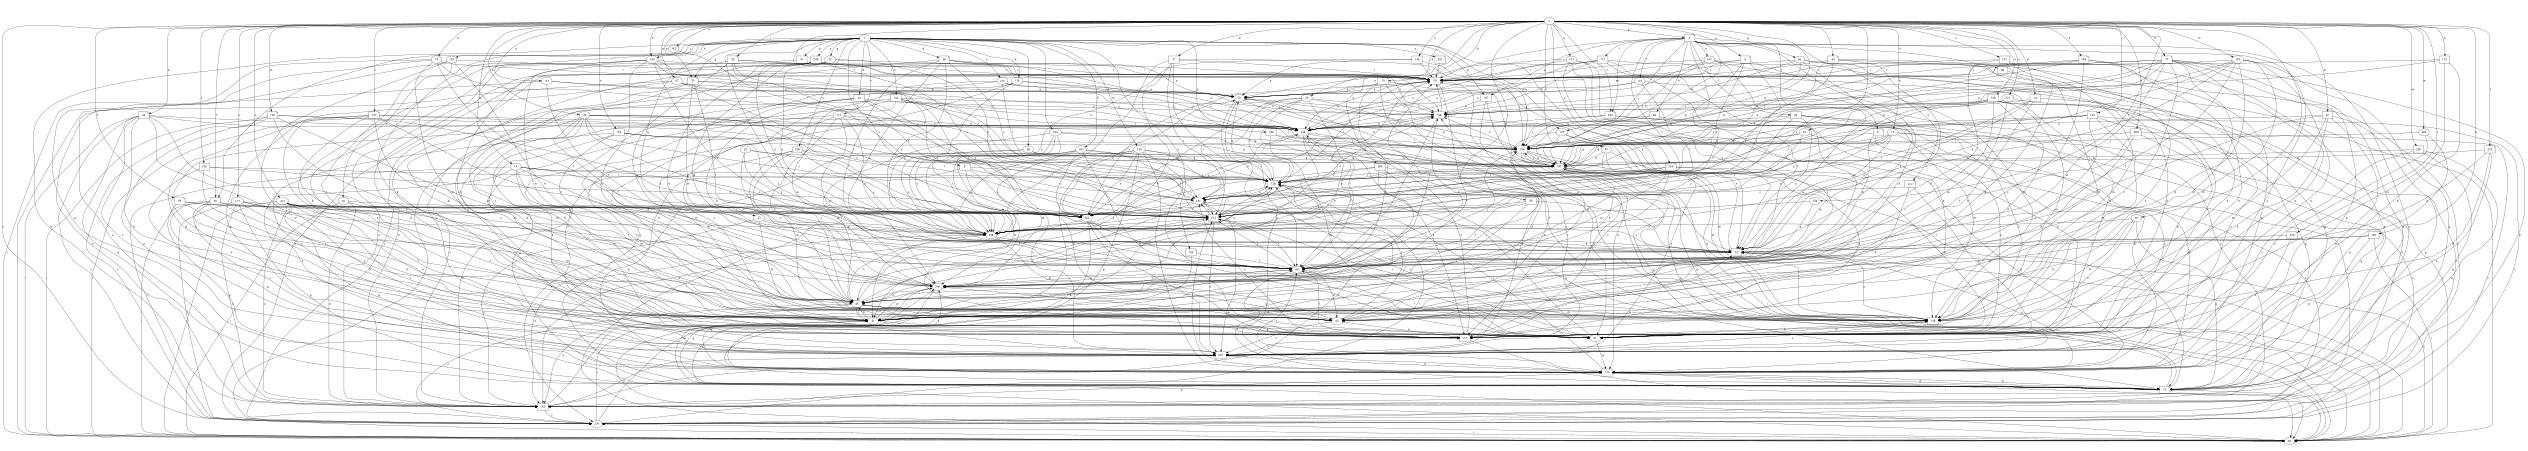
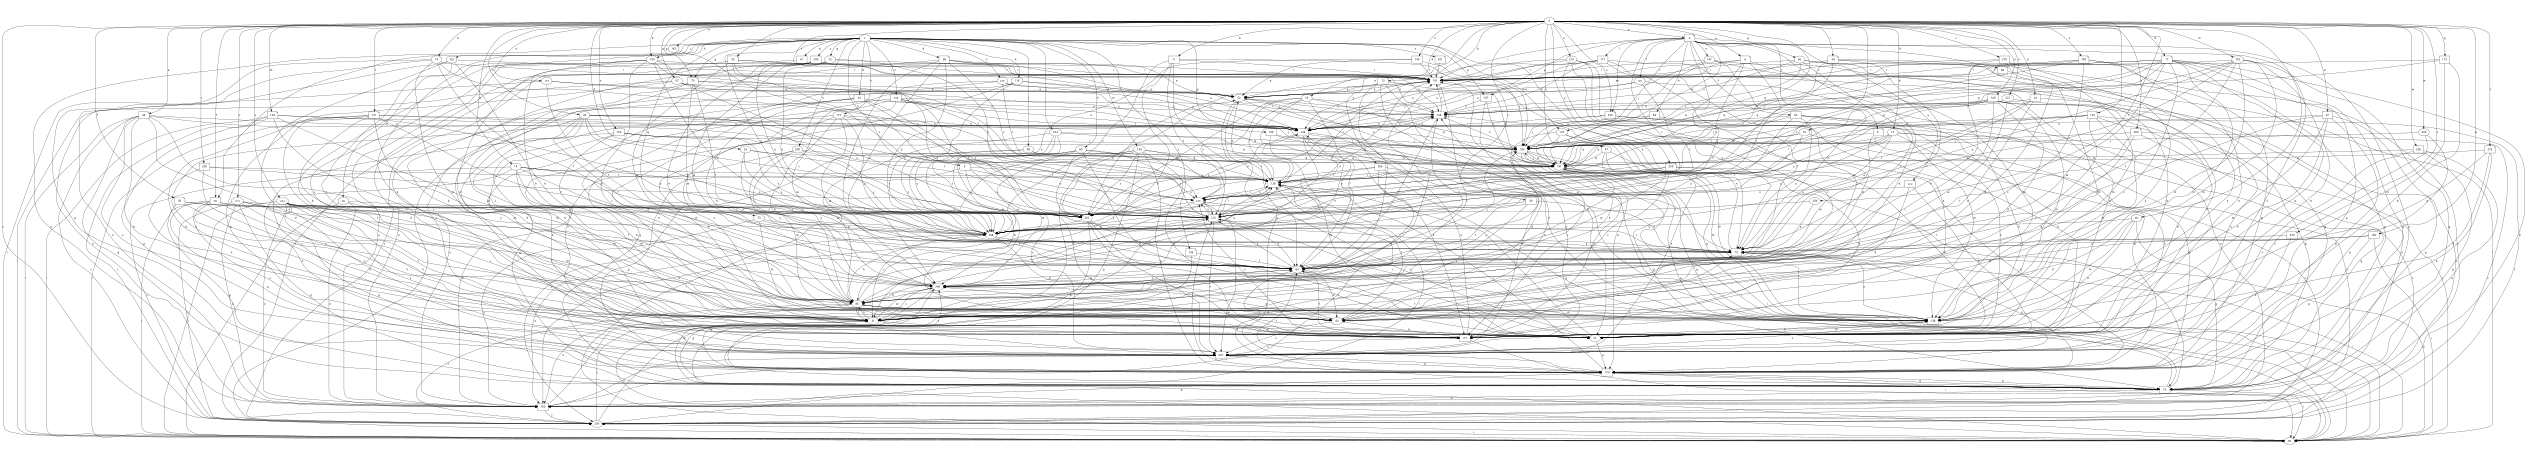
  strict digraph {
    fontname="Noto Sans"
    node [fontname="Noto Sans" shape=box]
    edge [fontname="Noto Sans"]
    0 [shape=ellipse]
    2 [shape=note]
    6 [shape=note]
    11
    13 [shape=note]
    14 [shape=ellipse]
    15 [shape=ellipse]
    17 [shape=note]
    19 [shape=octagon]
    29
    33 [shape=ellipse]
    34
    35 [shape=ellipse]
    37
    46 [shape=note]
    47 [shape=ellipse]
    59 [shape=note]
    60
    66 [shape=ellipse]
    67 [shape=ellipse]
    70 [shape=note]
    78 [shape=ellipse]
    90 [shape=note]
    92 [shape=note]
    96 [shape=ellipse]
    109 [shape=octagon]
    121 [shape=note]
    125 [shape=note]
    129 [shape=octagon]
    134 [shape=note]
    142 [shape=ellipse]
    145
    149
    152
    153 [shape=ellipse]
    165
    173
    181 [shape=ellipse]
    191
    199 [shape=note]
    204 [shape=ellipse]
    205
    209 [shape=note]
    212
    215 [shape=ellipse]
    221 [shape=octagon]
    232 [shape=octagon]
    233 [shape=note]
    236
    245 [shape=ellipse]
    259 [shape=note]
    266
    270 [shape=note]
    273 [shape=octagon]
    275
    276 [shape=note]
    279 [shape=ellipse]
    137 [shape=octagon]
    160
    167
    268 [shape=ellipse]
    42 [shape=octagon]
    61 [shape=note]
    63
    82 [shape=note]
    84
    106
    126 [shape=ellipse]
    127
    147 [shape=ellipse]
    222 [shape=note]
    257
    53 [shape=octagon]
    138
    235 [shape=ellipse]
    170
    85 [shape=ellipse]
    202 [shape=ellipse]
    95 [shape=ellipse]
    21 [shape=ellipse]
    10
    128 [shape=note]
    246 [shape=octagon]
    117 [shape=note]
    31 [shape=octagon]
    74 [shape=octagon]
    75 [shape=note]
    64 [shape=ellipse]
    148
    224 [shape=note]
    1 [shape=octagon]
    38 [shape=note]
    40
    41
    50 [shape=octagon]
    72 [shape=octagon]
    73 [shape=octagon]
    80 [shape=octagon]
    81 [shape=note]
    98 [shape=ellipse]
    102 [shape=ellipse]
    104 [shape=octagon]
    105 [shape=note]
    112 [shape=octagon]
    116 [shape=octagon]
    136 [shape=octagon]
    166
    200 [shape=ellipse]
    201 [shape=note]
    249
    254
    256 [shape=ellipse]
    0 -> 2 [label=a]
    0 -> 6 [label=a]
    0 -> 11 [label=b]
    0 -> 13 [label=b]
    0 -> 14 [label=b]
    0 -> 15 [label=b]
    0 -> 17 [label=b]
    0 -> 19 [label=b]
    0 -> 29 [label=c]
    0 -> 33 [label=d]
    0 -> 34 [label=d]
+   0 -> 35 [label=d]
    0 -> 37 [label=d]
    0 -> 46 [label=e]
    0 -> 47 [label=e]
    0 -> 59 [label=f]
    0 -> 60 [label=f]
    0 -> 66 [label=g]
    0 -> 67 [label=g]
    0 -> 70 [label=g]
    0 -> 78 [label=h]
    0 -> 90 [label=i]
    0 -> 92 [label=i]
    0 -> 96 [label=j]
    0 -> 109 [label=k]
    0 -> 121 [label=l]
    0 -> 125 [label=l]
    0 -> 129 [label=m]
    0 -> 134 [label=m]
    0 -> 142 [label=n]
    0 -> 145 [label=n]
    0 -> 149 [label=o]
    0 -> 152 [label=o]
    0 -> 153 [label=o]
    0 -> 165 [label=p]
    0 -> 173 [label=q]
    0 -> 181 [label=q]
    0 -> 191 [label=r]
    0 -> 199 [label=s]
    0 -> 204 [label=t]
    0 -> 205 [label=t]
    0 -> 209 [label=t]
    0 -> 212 [label=t]
    0 -> 215 [label=u]
    0 -> 221 [label=u]
    0 -> 232 [label=v]
    0 -> 233 [label=v]
    0 -> 236 [label=w]
    0 -> 245 [label=w]
    0 -> 259 [label=y]
    0 -> 266 [label=y]
    0 -> 270 [label=z]
    0 -> 273 [label=z]
    0 -> 275 [label=z]
    0 -> 276 [label=z]
    0 -> 279 [label=z]
    2 -> 191 [label=r]
    2 -> 212 [label=t]
    2 -> 233 [label=v]
    2 -> 137 [label=m]
    2 -> 160 [label=o]
    2 -> 167 [label=p]
    2 -> 268 [label=y]
    2 -> 42 [label=d]
    2 -> 61 [label=f]
    2 -> 63 [label=f]
    2 -> 82 [label=h]
    2 -> 84 [label=h]
    2 -> 106 [label=j]
    2 -> 126 [label=l]
    2 -> 127 [label=l]
    2 -> 147 [label=n]
    2 -> 222 [label=u]
    2 -> 257 [label=x]
    6 -> 181 [label=q]
    6 -> 191 [label=r]
    6 -> 212 [label=t]
    6 -> 53 [label=e]
    6 -> 138 [label=m]
    6 -> 235 [label=v]
    11 -> 191 [label=r]
    11 -> 212 [label=t]
    11 -> 106 [label=j]
    11 -> 170 [label=p]
    11 -> 85 [label=h]
    11 -> 202 [label=s]
    13 -> 181 [label=q]
    13 -> 53 [label=e]
    13 -> 85 [label=h]
    13 -> 202 [label=s]
    13 -> 95 [label=i]
    13 -> 21 [label=b]
    14 -> 279 [label=z]
    14 -> 257 [label=x]
    14 -> 138 [label=m]
    14 -> 85 [label=h]
    14 -> 202 [label=s]
    14 -> 10 [label=a]
    14 -> 128 [label=l]
    14 -> 246 [label=w]
    15 -> 181 [label=q]
    15 -> 212 [label=t]
    15 -> 279 [label=z]
    15 -> 268 [label=y]
    15 -> 106 [label=j]
    15 -> 170 [label=p]
    15 -> 10 [label=a]
    15 -> 117 [label=k]
    17 -> 181 [label=q]
    17 -> 191 [label=r]
    17 -> 160 [label=o]
    17 -> 106 [label=j]
    17 -> 138 [label=m]
    17 -> 235 [label=v]
    17 -> 170 [label=p]
    17 -> 21 [label=b]
    17 -> 246 [label=w]
    17 -> 31 [label=c]
    17 -> 74 [label=g]
    17 -> 75 [label=g]
    19 -> 191 [label=r]
    19 -> 42 [label=d]
    19 -> 170 [label=p]
    19 -> 95 [label=i]
    19 -> 128 [label=l]
    19 -> 64 [label=f]
    29 -> 202 [label=s]
    29 -> 10 [label=a]
    29 -> 31 [label=c]
    29 -> 64 [label=f]
    33 -> 181 [label=q]
    33 -> 235 [label=v]
    33 -> 85 [label=h]
    33 -> 202 [label=s]
    33 -> 128 [label=l]
    33 -> 64 [label=f]
    33 -> 148 [label=n]
    34 -> 212 [label=t]
    34 -> 279 [label=z]
    34 -> 85 [label=h]
    34 -> 10 [label=a]
    34 -> 148 [label=n]
    35 -> 181 [label=q]
    35 -> 268 [label=y]
    35 -> 202 [label=s]
    35 -> 64 [label=f]
    37 -> 138 [label=m]
    37 -> 170 [label=p]
    37 -> 117 [label=k]
    37 -> 75 [label=g]
    37 -> 64 [label=f]
    37 -> 224 [label=u]
    46 -> 279 [label=z]
    46 -> 42 [label=d]
    46 -> 257 [label=x]
    46 -> 235 [label=v]
    46 -> 85 [label=h]
    46 -> 95 [label=i]
    46 -> 21 [label=b]
    46 -> 75 [label=g]
    46 -> 224 [label=u]
    47 -> 181 [label=q]
    47 -> 246 [label=w]
    47 -> 117 [label=k]
    47 -> 31 [label=c]
    59 -> 268 [label=y]
    59 -> 202 [label=s]
    59 -> 31 [label=c]
    59 -> 75 [label=g]
    60 -> 212 [label=t]
    60 -> 268 [label=y]
    60 -> 257 [label=x]
    60 -> 170 [label=p]
    60 -> 95 [label=i]
    60 -> 117 [label=k]
    60 -> 31 [label=c]
    66 -> 191 [label=r]
    66 -> 106 [label=j]
    66 -> 95 [label=i]
    66 -> 21 [label=b]
    66 -> 64 [label=f]
    66 -> 148 [label=n]
    67 -> 160 [label=o]
    67 -> 53 [label=e]
    67 -> 170 [label=p]
    67 -> 202 [label=s]
    67 -> 224 [label=u]
    70 -> 257 [label=x]
    70 -> 53 [label=e]
    70 -> 246 [label=w]
    70 -> 31 [label=c]
    70 -> 64 [label=f]
    70 -> 224 [label=u]
    78 -> 212 [label=t]
    78 -> 268 [label=y]
    78 -> 42 [label=d]
    78 -> 106 [label=j]
    78 -> 235 [label=v]
    78 -> 85 [label=h]
    78 -> 202 [label=s]
    78 -> 117 [label=k]
    78 -> 64 [label=f]
    78 -> 224 [label=u]
    90 -> 191 [label=r]
    90 -> 212 [label=t]
    90 -> 170 [label=p]
    90 -> 128 [label=l]
    90 -> 117 [label=k]
    90 -> 64 [label=f]
    92 -> 191 [label=r]
    92 -> 212 [label=t]
    92 -> 85 [label=h]
    92 -> 128 [label=l]
    92 -> 246 [label=w]
    92 -> 148 [label=n]
    96 -> 268 [label=y]
    96 -> 42 [label=d]
    96 -> 138 [label=m]
    96 -> 117 [label=k]
    96 -> 75 [label=g]
    109 -> 191 [label=r]
    109 -> 42 [label=d]
    109 -> 85 [label=h]
    109 -> 21 [label=b]
    109 -> 10 [label=a]
    109 -> 128 [label=l]
    109 -> 31 [label=c]
    109 -> 148 [label=n]
    121 -> 181 [label=q]
    121 -> 42 [label=d]
    121 -> 138 [label=m]
    121 -> 95 [label=i]
    121 -> 21 [label=b]
    121 -> 31 [label=c]
    121 -> 64 [label=f]
    121 -> 224 [label=u]
    125 -> 181 [label=q]
    125 -> 279 [label=z]
    125 -> 138 [label=m]
    125 -> 21 [label=b]
    125 -> 128 [label=l]
    125 -> 31 [label=c]
    125 -> 224 [label=u]
    129 -> 181 [label=q]
    129 -> 191 [label=r]
    129 -> 268 [label=y]
    129 -> 42 [label=d]
    129 -> 138 [label=m]
    129 -> 21 [label=b]
    129 -> 10 [label=a]
    129 -> 75 [label=g]
    129 -> 64 [label=f]
    134 -> 279 [label=z]
    134 -> 138 [label=m]
    134 -> 170 [label=p]
    134 -> 95 [label=i]
    134 -> 10 [label=a]
    134 -> 246 [label=w]
    134 -> 224 [label=u]
    142 -> 212 [label=t]
    145 -> 191 [label=r]
    145 -> 268 [label=y]
    145 -> 106 [label=j]
    145 -> 53 [label=e]
    149 -> 212 [label=t]
    149 -> 160 [label=o]
    149 -> 268 [label=y]
    149 -> 42 [label=d]
    149 -> 138 [label=m]
    149 -> 202 [label=s]
    149 -> 31 [label=c]
    149 -> 75 [label=g]
    149 -> 148 [label=n]
    152 -> 181 [label=q]
    152 -> 268 [label=y]
    152 -> 106 [label=j]
    152 -> 257 [label=x]
    152 -> 85 [label=h]
    152 -> 117 [label=k]
    153 -> 53 [label=e]
    153 -> 95 [label=i]
    153 -> 64 [label=f]
    153 -> 224 [label=u]
    165 -> 170 [label=p]
    165 -> 95 [label=i]
    165 -> 10 [label=a]
    165 -> 246 [label=w]
    173 -> 191 [label=r]
    173 -> 138 [label=m]
    173 -> 21 [label=b]
    173 -> 148 [label=n]
    181 -> 106 [label=j]
    181 -> 53 [label=e]
    181 -> 170 [label=p]
    181 -> 85 [label=h]
    181 -> 95 [label=i]
    181 -> 128 [label=l]
    191 -> 53 [label=e]
    191 -> 95 [label=i]
    191 -> 31 [label=c]
    191 -> 224 [label=u]
    199 -> 181 [label=q]
    199 -> 191 [label=r]
    199 -> 21 [label=b]
    199 -> 128 [label=l]
    199 -> 31 [label=c]
    199 -> 75 [label=g]
    204 -> 202 [label=s]
    204 -> 10 [label=a]
    205 -> 212 [label=t]
    205 -> 128 [label=l]
    205 -> 117 [label=k]
    205 -> 31 [label=c]
    209 -> 279 [label=z]
    209 -> 42 [label=d]
    209 -> 106 [label=j]
    209 -> 75 [label=g]
    209 -> 64 [label=f]
    212 -> 268 [label=y]
    212 -> 257 [label=x]
    212 -> 235 [label=v]
    212 -> 128 [label=l]
    212 -> 64 [label=f]
    212 -> 148 [label=n]
    215 -> 191 [label=r]
    215 -> 42 [label=d]
    215 -> 10 [label=a]
    215 -> 117 [label=k]
    215 -> 31 [label=c]
    215 -> 224 [label=u]
    221 -> 257 [label=x]
    221 -> 246 [label=w]
    221 -> 148 [label=n]
    232 -> 212 [label=t]
    232 -> 160 [label=o]
    232 -> 268 [label=y]
    232 -> 257 [label=x]
    232 -> 202 [label=s]
    232 -> 95 [label=i]
    232 -> 117 [label=k]
    232 -> 31 [label=c]
    232 -> 75 [label=g]
    232 -> 64 [label=f]
    233 -> 106 [label=j]
    233 -> 95 [label=i]
    233 -> 21 [label=b]
    233 -> 224 [label=u]
    236 -> 181 [label=q]
    236 -> 160 [label=o]
    236 -> 257 [label=x]
    236 -> 75 [label=g]
    245 -> 106 [label=j]
    245 -> 257 [label=x]
    245 -> 170 [label=p]
    259 -> 235 [label=v]
    259 -> 170 [label=p]
    259 -> 21 [label=b]
    259 -> 128 [label=l]
    266 -> 202 [label=s]
    266 -> 95 [label=i]
    266 -> 128 [label=l]
    266 -> 31 [label=c]
    266 -> 75 [label=g]
    270 -> 257 [label=x]
    270 -> 10 [label=a]
    273 -> 279 [label=z]
    273 -> 160 [label=o]
    273 -> 138 [label=m]
    273 -> 202 [label=s]
    273 -> 246 [label=w]
    273 -> 117 [label=k]
    273 -> 75 [label=g]
    275 -> 191 [label=r]
    275 -> 279 [label=z]
    275 -> 42 [label=d]
    275 -> 138 [label=m]
    275 -> 85 [label=h]
    275 -> 117 [label=k]
    276 -> 181 [label=q]
    276 -> 170 [label=p]
    276 -> 10 [label=a]
    276 -> 117 [label=k]
    279 -> 212 [label=t]
    279 -> 95 [label=i]
    279 -> 128 [label=l]
    279 -> 31 [label=c]
    137 -> 42 [label=d]
    137 -> 106 [label=j]
    137 -> 257 [label=x]
    137 -> 138 [label=m]
    160 -> 279 [label=z]
    160 -> 257 [label=x]
    160 -> 170 [label=p]
    160 -> 128 [label=l]
    160 -> 31 [label=c]
    167 -> 170 [label=p]
    167 -> 117 [label=k]
    167 -> 148 [label=n]
    268 -> 191 [label=r]
    268 -> 160 [label=o]
    268 -> 42 [label=d]
    268 -> 85 [label=h]
    268 -> 10 [label=a]
    268 -> 128 [label=l]
    42 -> 257 [label=x]
    42 -> 128 [label=l]
    42 -> 246 [label=w]
    42 -> 117 [label=k]
    42 -> 148 [label=n]
    61 -> 279 [label=z]
    61 -> 106 [label=j]
    61 -> 246 [label=w]
    63 -> 279 [label=z]
    63 -> 268 [label=y]
    63 -> 106 [label=j]
    63 -> 138 [label=m]
    63 -> 10 [label=a]
    63 -> 117 [label=k]
    63 -> 224 [label=u]
    82 -> 138 [label=m]
    84 -> 181 [label=q]
    84 -> 170 [label=p]
    84 -> 224 [label=u]
    106 -> 181 [label=q]
    106 -> 138 [label=m]
    106 -> 95 [label=i]
    106 -> 117 [label=k]
    106 -> 31 [label=c]
    106 -> 75 [label=g]
    106 -> 148 [label=n]
    126 -> 212 [label=t]
    126 -> 160 [label=o]
    126 -> 53 [label=e]
    126 -> 224 [label=u]
    127 -> 191 [label=r]
    127 -> 53 [label=e]
    127 -> 21 [label=b]
    127 -> 246 [label=w]
    127 -> 64 [label=f]
    127 -> 148 [label=n]
    127 -> 224 [label=u]
    147 -> 191 [label=r]
    147 -> 106 [label=j]
    147 -> 257 [label=x]
    147 -> 10 [label=a]
    147 -> 75 [label=g]
    147 -> 224 [label=u]
    222 -> 42 [label=d]
    222 -> 235 [label=v]
    222 -> 21 [label=b]
    257 -> 170 [label=p]
    53 -> 191 [label=r]
    53 -> 106 [label=j]
    53 -> 257 [label=x]
    53 -> 128 [label=l]
    53 -> 64 [label=f]
    53 -> 148 [label=n]
    138 -> 181 [label=q]
    138 -> 212 [label=t]
    138 -> 257 [label=x]
    138 -> 85 [label=h]
    138 -> 21 [label=b]
    138 -> 10 [label=a]
    235 -> 212 [label=t]
    235 -> 268 [label=y]
    235 -> 257 [label=x]
    235 -> 128 [label=l]
    235 -> 31 [label=c]
    170 -> 212 [label=t]
    170 -> 95 [label=i]
    170 -> 128 [label=l]
    170 -> 246 [label=w]
    170 -> 75 [label=g]
    170 -> 64 [label=f]
    85 -> 191 [label=r]
    85 -> 212 [label=t]
    85 -> 279 [label=z]
    85 -> 160 [label=o]
    85 -> 42 [label=d]
    85 -> 138 [label=m]
    85 -> 31 [label=c]
    85 -> 224 [label=u]
    202 -> 257 [label=x]
    202 -> 53 [label=e]
    202 -> 170 [label=p]
    202 -> 117 [label=k]
    202 -> 31 [label=c]
    202 -> 64 [label=f]
    202 -> 148 [label=n]
    95 -> 10 [label=a]
    21 -> 138 [label=m]
    21 -> 235 [label=v]
    21 -> 170 [label=p]
    21 -> 128 [label=l]
    21 -> 246 [label=w]
    21 -> 64 [label=f]
    10 -> 212 [label=t]
    10 -> 170 [label=p]
    10 -> 95 [label=i]
    10 -> 64 [label=f]
    10 -> 148 [label=n]
    128 -> 191 [label=r]
    128 -> 53 [label=e]
    128 -> 235 [label=v]
    246 -> 85 [label=h]
    246 -> 31 [label=c]
    246 -> 75 [label=g]
    246 -> 64 [label=f]
    117 -> 257 [label=x]
    117 -> 235 [label=v]
    117 -> 95 [label=i]
    117 -> 10 [label=a]
    117 -> 64 [label=f]
    117 -> 224 [label=u]
    31 -> 106 [label=j]
    31 -> 85 [label=h]
    31 -> 246 [label=w]
    31 -> 117 [label=k]
    74 -> 181 [label=q]
    74 -> 268 [label=y]
    74 -> 106 [label=j]
    74 -> 257 [label=x]
    75 -> 181 [label=q]
    75 -> 191 [label=r]
+   75 -> 160 [label=o]
    75 -> 170 [label=p]
    75 -> 95 [label=i]
    75 -> 246 [label=w]
    75 -> 64 [label=f]
    64 -> 212 [label=t]
    64 -> 42 [label=d]
    64 -> 106 [label=j]
    64 -> 246 [label=w]
    64 -> 148 [label=n]
    148 -> 191 [label=r]
    148 -> 64 [label=f]
    148 -> 224 [label=u]
    224 -> 106 [label=j]
    224 -> 257 [label=x]
    224 -> 202 [label=s]
    224 -> 246 [label=w]
    224 -> 117 [label=k]
    224 -> 64 [label=f]
    224 -> 148 [label=n]
    1 -> 60 [label=f]
    1 -> 70 [label=g]
    1 -> 109 [label=k]
    1 -> 137 [label=m]
    1 -> 160 [label=o]
    1 -> 167 [label=p]
    1 -> 268 [label=y]
    1 -> 10 [label=a]
    1 -> 117 [label=k]
    1 -> 38 [label=d]
    1 -> 40 [label=d]
    1 -> 41 [label=d]
    1 -> 50 [label=e]
    1 -> 72 [label=g]
    1 -> 73 [label=g]
    1 -> 80 [label=h]
    1 -> 81 [label=h]
    1 -> 98 [label=j]
    1 -> 102 [label=j]
    1 -> 104 [label=j]
    1 -> 105 [label=j]
    1 -> 112 [label=k]
    1 -> 116 [label=k]
    1 -> 136 [label=m]
    1 -> 166 [label=p]
    1 -> 200 [label=s]
    1 -> 201 [label=s]
    1 -> 249 [label=x]
    1 -> 254 [label=x]
    1 -> 256 [label=x]
    38 -> 191 [label=r]
    38 -> 279 [label=z]
    38 -> 268 [label=y]
    38 -> 106 [label=j]
    38 -> 53 [label=e]
    38 -> 235 [label=v]
    38 -> 10 [label=a]
    38 -> 64 [label=f]
    40 -> 212 [label=t]
    40 -> 42 [label=d]
    40 -> 257 [label=x]
    40 -> 85 [label=h]
    40 -> 202 [label=s]
    40 -> 148 [label=n]
    41 -> 191 [label=r]
    41 -> 160 [label=o]
    50 -> 212 [label=t]
    50 -> 160 [label=o]
    50 -> 95 [label=i]
    50 -> 31 [label=c]
    72 -> 191 [label=r]
    72 -> 268 [label=y]
    72 -> 257 [label=x]
    72 -> 235 [label=v]
    72 -> 246 [label=w]
    73 -> 160 [label=o]
    73 -> 268 [label=y]
    73 -> 138 [label=m]
    73 -> 64 [label=f]
    80 -> 181 [label=q]
    80 -> 212 [label=t]
    80 -> 160 [label=o]
    80 -> 257 [label=x]
    80 -> 21 [label=b]
    80 -> 117 [label=k]
    81 -> 235 [label=v]
    81 -> 170 [label=p]
    81 -> 202 [label=s]
    81 -> 10 [label=a]
    81 -> 128 [label=l]
    98 -> 181 [label=q]
    98 -> 279 [label=z]
    98 -> 268 [label=y]
    98 -> 128 [label=l]
    102 -> 191 [label=r]
    102 -> 160 [label=o]
    102 -> 257 [label=x]
    102 -> 85 [label=h]
    102 -> 31 [label=c]
    104 -> 181 [label=q]
    104 -> 268 [label=y]
    104 -> 106 [label=j]
    104 -> 95 [label=i]
    104 -> 21 [label=b]
    104 -> 246 [label=w]
    105 -> 95 [label=i]
    105 -> 64 [label=f]
    112 -> 42 [label=d]
    112 -> 85 [label=h]
    112 -> 10 [label=a]
    112 -> 128 [label=l]
    112 -> 246 [label=w]
    112 -> 75 [label=g]
    112 -> 224 [label=u]
    116 -> 268 [label=y]
    116 -> 257 [label=x]
    116 -> 53 [label=e]
    116 -> 75 [label=g]
    116 -> 224 [label=u]
    136 -> 181 [label=q]
    136 -> 268 [label=y]
    136 -> 235 [label=v]
    136 -> 170 [label=p]
    136 -> 202 [label=s]
    136 -> 95 [label=i]
    136 -> 21 [label=b]
    136 -> 246 [label=w]
    136 -> 75 [label=g]
    166 -> 106 [label=j]
    166 -> 21 [label=b]
    166 -> 10 [label=a]
    200 -> 181 [label=q]
    200 -> 212 [label=t]
    200 -> 160 [label=o]
    200 -> 268 [label=y]
    200 -> 138 [label=m]
    200 -> 246 [label=w]
    201 -> 191 [label=r]
    249 -> 191 [label=r]
    249 -> 279 [label=z]
    249 -> 160 [label=o]
    249 -> 268 [label=y]
-   249 -> 235 [label=v]
    249 -> 85 [label=h]
    249 -> 21 [label=b]
    249 -> 224 [label=u]
    254 -> 212 [label=t]
    254 -> 160 [label=o]
    254 -> 106 [label=j]
    254 -> 202 [label=s]
    254 -> 21 [label=b]
    254 -> 246 [label=w]
    254 -> 148 [label=n]
    254 -> 224 [label=u]
    256 -> 53 [label=e]
    256 -> 95 [label=i]
    256 -> 128 [label=l]
    256 -> 31 [label=c]
    256 -> 224 [label=u]
  }
